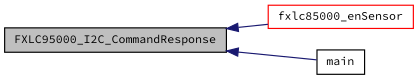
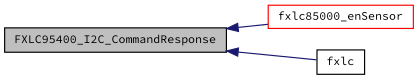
  digraph {
    fontname="Source Code Pro"
    rankdir=LR
    node [color=black fillcolor=white fontname="Source Code Pro" fontsize=10 shape=record style=filled]
    edge [color=midnightblue dir=back fontname="Source Code Pro" fontsize=10 labelfontname=Helvetica labelfontsize=10 style=solid]
-   n1 [fillcolor=grey75 fontcolor=black height=0.2 label=FXLC95000_I2C_CommandResponse width=0.4]
+   n1 [fillcolor=grey75 fontcolor=black height=0.2 label=FXLC95400_I2C_CommandResponse width=0.4]
    n2 [color=red height=0.2 label=fxlc85000_enSensor width=0.4]
-   n3 [height=0.2 label=main width=0.4]
+   n3 [height=0.2 label=fxlc width=0.4]
    n1 -> n2
    n1 -> n3
  }
